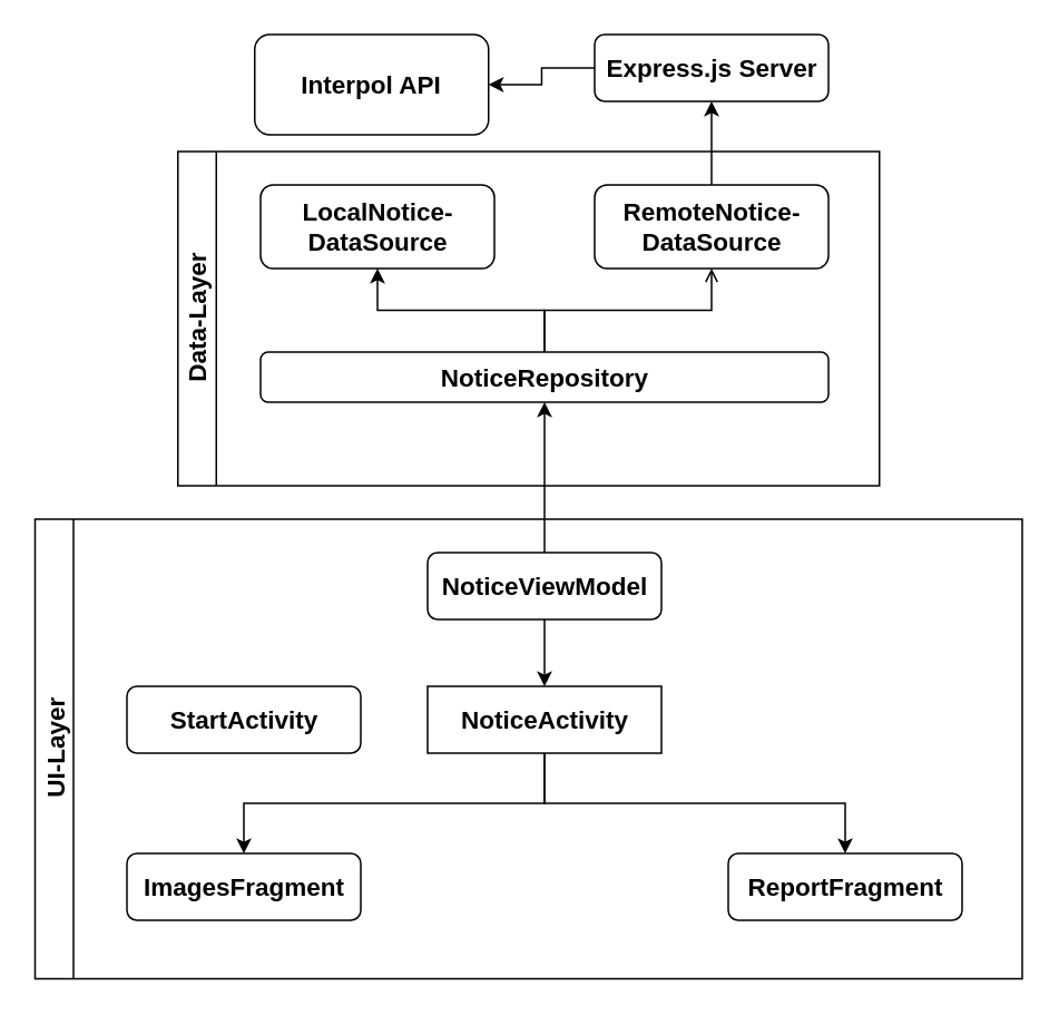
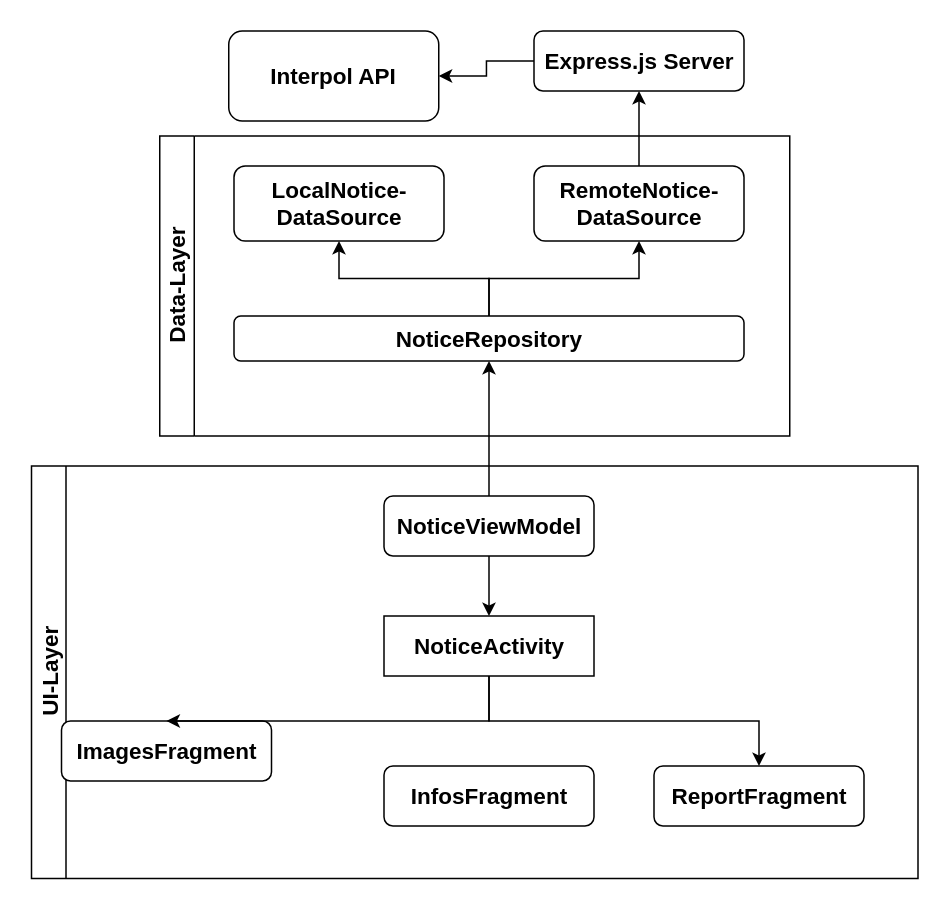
  <mxCell id="0" />
  <mxCell id="1" parent="0" />
  <mxCell id="2" value="&lt;font size=&quot;1&quot;&gt;&lt;b style=&quot;font-size: 15px;&quot;&gt;Interpol API&lt;/b&gt;&lt;/font&gt;" style="rounded=1;whiteSpace=wrap;html=1;" vertex="1" parent="1"><mxGeometry x="152" y="20" width="140" height="60" as="geometry" /></mxCell>
  <mxCell id="3" style="edgeStyle=orthogonalEdgeStyle;rounded=0;orthogonalLoop=1;jettySize=auto;html=1;entryX=1;entryY=0.5;entryDx=0;entryDy=0;fontSize=15;" edge="1" parent="1" source="4" target="2"><mxGeometry relative="1" as="geometry" /></mxCell>
  <mxCell id="4" value="&lt;font size=&quot;1&quot;&gt;&lt;b style=&quot;font-size: 15px;&quot;&gt;Express.js Server&lt;/b&gt;&lt;/font&gt;" style="rounded=1;whiteSpace=wrap;html=1;" vertex="1" parent="1"><mxGeometry x="355.5" y="20" width="140" height="40" as="geometry" /></mxCell>
  <mxCell id="5" style="edgeStyle=orthogonalEdgeStyle;rounded=0;orthogonalLoop=1;jettySize=auto;html=1;entryX=0.5;entryY=1;entryDx=0;entryDy=0;fontSize=15;" edge="1" parent="1" source="8" target="4"><mxGeometry relative="1" as="geometry" /></mxCell>
  <mxCell id="6" value="&lt;div&gt;Data-Layer&lt;/div&gt;" style="swimlane;horizontal=0;whiteSpace=wrap;html=1;fontSize=15;" vertex="1" parent="1"><mxGeometry x="106" y="90" width="420" height="200" as="geometry" /></mxCell>
  <mxCell id="7" value="&lt;font size=&quot;1&quot;&gt;&lt;b style=&quot;font-size: 15px;&quot;&gt;NoticeRepository&lt;/b&gt;&lt;/font&gt;" style="rounded=1;whiteSpace=wrap;html=1;" vertex="1" parent="6"><mxGeometry x="49.5" y="120" width="340" height="30" as="geometry" /></mxCell>
  <mxCell id="8" value="&lt;font size=&quot;1&quot;&gt;&lt;b style=&quot;font-size: 15px;&quot;&gt;RemoteNotice-DataSource&lt;/b&gt;&lt;/font&gt;" style="rounded=1;whiteSpace=wrap;html=1;" vertex="1" parent="6"><mxGeometry x="249.5" y="20" width="140" height="50" as="geometry" /></mxCell>
- <mxCell id="9" style="edgeStyle=orthogonalEdgeStyle;rounded=0;orthogonalLoop=1;jettySize=auto;html=1;entryX=0.5;entryY=1;entryDx=0;entryDy=0;fontSize=15;endArrow=open;" edge="1" parent="6" source="7" target="8"><mxGeometry relative="1" as="geometry" /></mxCell>
+ <mxCell id="9" style="edgeStyle=orthogonalEdgeStyle;rounded=0;orthogonalLoop=1;jettySize=auto;html=1;entryX=0.5;entryY=1;entryDx=0;entryDy=0;fontSize=15;" edge="1" parent="6" source="7" target="8"><mxGeometry relative="1" as="geometry" /></mxCell>
  <mxCell id="10" value="&lt;font size=&quot;1&quot;&gt;&lt;b style=&quot;font-size: 15px;&quot;&gt;LocalNotice-DataSource&lt;/b&gt;&lt;/font&gt;" style="rounded=1;whiteSpace=wrap;html=1;" vertex="1" parent="6"><mxGeometry x="49.5" y="20" width="140" height="50" as="geometry" /></mxCell>
  <mxCell id="11" style="edgeStyle=orthogonalEdgeStyle;rounded=0;orthogonalLoop=1;jettySize=auto;html=1;fontSize=15;" edge="1" parent="6" source="7" target="10"><mxGeometry relative="1" as="geometry" /></mxCell>
  <mxCell id="12" style="edgeStyle=orthogonalEdgeStyle;rounded=0;orthogonalLoop=1;jettySize=auto;html=1;entryX=0.5;entryY=1;entryDx=0;entryDy=0;fontSize=15;" edge="1" parent="1" source="21" target="7"><mxGeometry relative="1" as="geometry" /></mxCell>
  <mxCell id="13" value="UI-Layer" style="swimlane;horizontal=0;whiteSpace=wrap;html=1;fontSize=15;" vertex="1" parent="1"><mxGeometry x="20.5" y="310" width="591" height="275" as="geometry" /></mxCell>
- <mxCell id="14" value="&lt;font size=&quot;1&quot;&gt;&lt;b style=&quot;font-size: 15px;&quot;&gt;ImagesFragment&lt;br&gt;&lt;/b&gt;&lt;/font&gt;" style="rounded=1;whiteSpace=wrap;html=1;" vertex="1" parent="13"><mxGeometry x="55" y="200" width="140" height="40" as="geometry" /></mxCell>
+ <mxCell id="14" value="&lt;font size=&quot;1&quot;&gt;&lt;b style=&quot;font-size: 15px;&quot;&gt;ImagesFragment&lt;br&gt;&lt;/b&gt;&lt;/font&gt;" style="rounded=1;whiteSpace=wrap;html=1;" vertex="1" parent="13"><mxGeometry x="20" y="170" width="140" height="40" as="geometry" /></mxCell>
  <mxCell id="15" style="edgeStyle=orthogonalEdgeStyle;rounded=0;orthogonalLoop=1;jettySize=auto;html=1;entryX=0.5;entryY=0;entryDx=0;entryDy=0;fontSize=15;" edge="1" parent="13" source="16" target="14"><mxGeometry relative="1" as="geometry"><Array as="points"><mxPoint x="305" y="170" /><mxPoint x="125" y="170" /></Array></mxGeometry></mxCell>
  <mxCell id="16" value="&lt;font size=&quot;1&quot;&gt;&lt;b style=&quot;font-size: 15px;&quot;&gt;NoticeActivity&lt;/b&gt;&lt;/font&gt;" style="whiteSpace=wrap;html=1;rounded=0;" vertex="1" parent="13"><mxGeometry x="235" y="100" width="140" height="40" as="geometry" /></mxCell>
+ <mxCell id="17" value="&lt;font size=&quot;1&quot;&gt;&lt;b style=&quot;font-size: 15px;&quot;&gt;InfosFragment&lt;br&gt;&lt;/b&gt;&lt;/font&gt;" style="rounded=1;whiteSpace=wrap;html=1;" vertex="1" parent="13"><mxGeometry x="235" y="200" width="140" height="40" as="geometry" /></mxCell>
  <mxCell id="18" value="&lt;font size=&quot;1&quot;&gt;&lt;b style=&quot;font-size: 15px;&quot;&gt;ReportFragment&lt;br&gt;&lt;/b&gt;&lt;/font&gt;" style="rounded=1;whiteSpace=wrap;html=1;" vertex="1" parent="13"><mxGeometry x="415" y="200" width="140" height="40" as="geometry" /></mxCell>
  <mxCell id="19" style="edgeStyle=orthogonalEdgeStyle;rounded=0;orthogonalLoop=1;jettySize=auto;html=1;fontSize=15;" edge="1" parent="13" source="16" target="18"><mxGeometry relative="1" as="geometry"><Array as="points"><mxPoint x="305" y="170" /><mxPoint x="485" y="170" /></Array></mxGeometry></mxCell>
  <mxCell id="20" style="edgeStyle=orthogonalEdgeStyle;rounded=0;orthogonalLoop=1;jettySize=auto;html=1;fontSize=15;" edge="1" parent="13" source="21" target="16"><mxGeometry relative="1" as="geometry" /></mxCell>
  <mxCell id="21" value="&lt;font size=&quot;1&quot;&gt;&lt;b style=&quot;font-size: 15px;&quot;&gt;NoticeViewModel&lt;/b&gt;&lt;/font&gt;" style="rounded=1;whiteSpace=wrap;html=1;" vertex="1" parent="13"><mxGeometry x="235" y="20" width="140" height="40" as="geometry" /></mxCell>
- <mxCell id="22" value="&lt;font size=&quot;1&quot;&gt;&lt;b style=&quot;font-size: 15px;&quot;&gt;StartActivity&lt;/b&gt;&lt;/font&gt;" style="rounded=1;whiteSpace=wrap;html=1;" vertex="1" parent="13"><mxGeometry x="55" y="100" width="140" height="40" as="geometry" /></mxCell>
